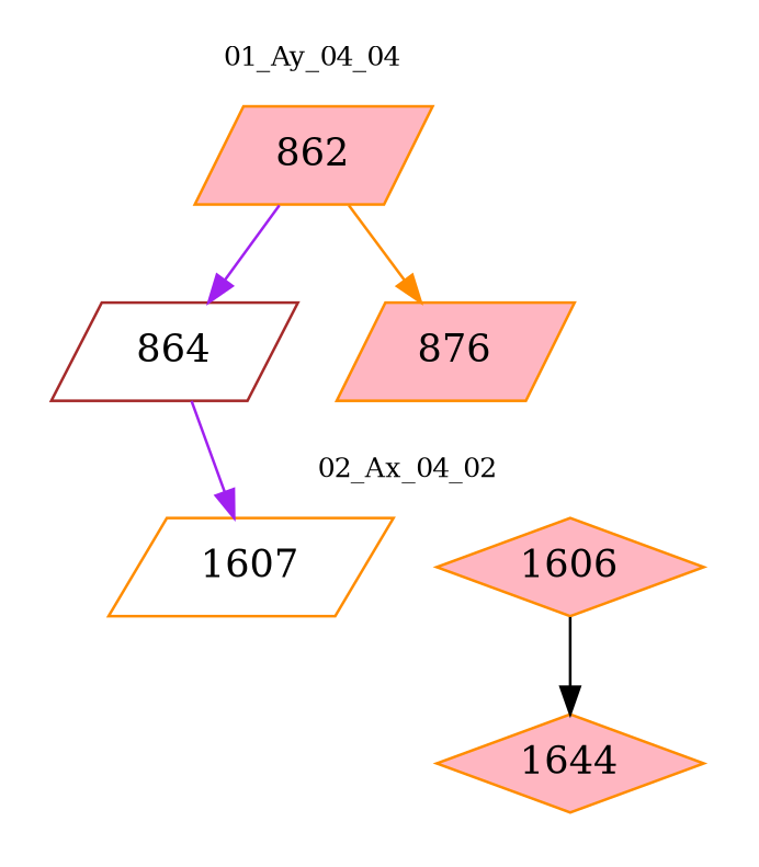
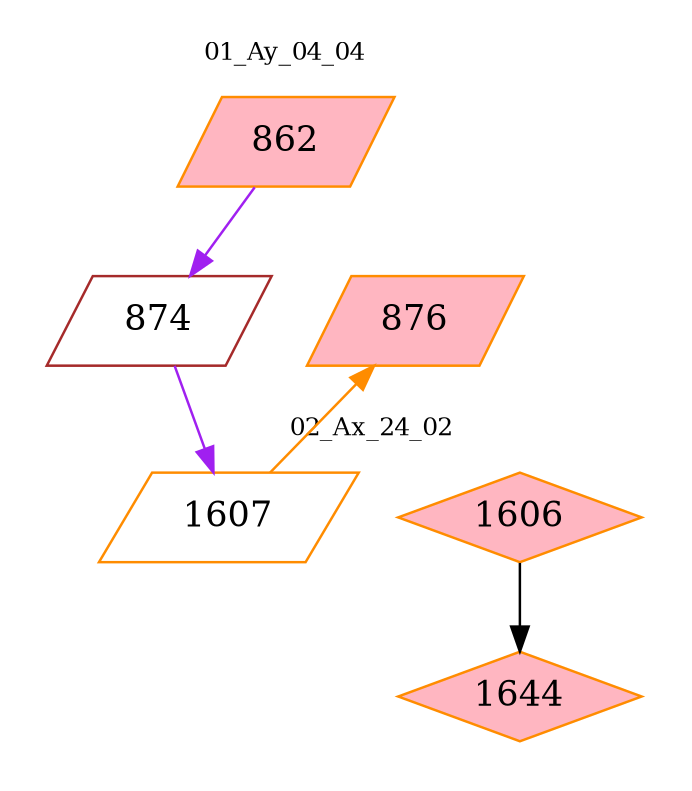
  digraph {
    node [color=darkorange fillcolor=lightpink shape=parallelogram style=filled]
    edge [color=purple]
    n1 [label=1606 shape=diamond]
    n2 [label=1644 shape=diamond]
    n3 [fillcolor=white label=1607]
    n4 [label=862]
-   n5 [color=brown fillcolor=white label=864]
+   n5 [color=brown fillcolor=white label=874]
    n6 [label=876]
    subgraph cluster_1 {
      color=white
      fontsize=10
-     label="02_Ax_04_02"
+     label="02_Ax_24_02"
      n1
      n2
      n3
    }
    subgraph cluster_2 {
      color=white
      fontsize=10
      label="01_Ay_04_04"
      n4
      n5
      n6
    }
    n1 -> n2 [color=black]
    n4 -> n5
-   n4 -> n6 [color=darkorange]
+   n3 -> n6 [color=darkorange]
    n5 -> n3
  }
